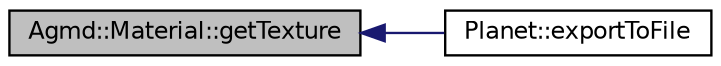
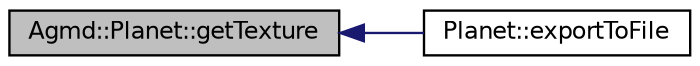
  digraph {
    rankdir=LR
    node [color=black fontname=Helvetica fontsize=10 shape=record style=filled]
-   n1 [fillcolor=grey75 fontcolor=black height=0.2 label="Agmd::Material::getTexture" width=0.4]
+   n1 [fillcolor=grey75 fontcolor=black height=0.2 label="Agmd::Planet::getTexture" width=0.4]
    n2 [fillcolor=white height=0.2 label="Planet::exportToFile" width=0.4]
    n1 -> n2 [color=midnightblue dir=back fontname=Helvetica fontsize=10 labelfontname=Helvetica labelfontsize=10 style=solid]
  }
